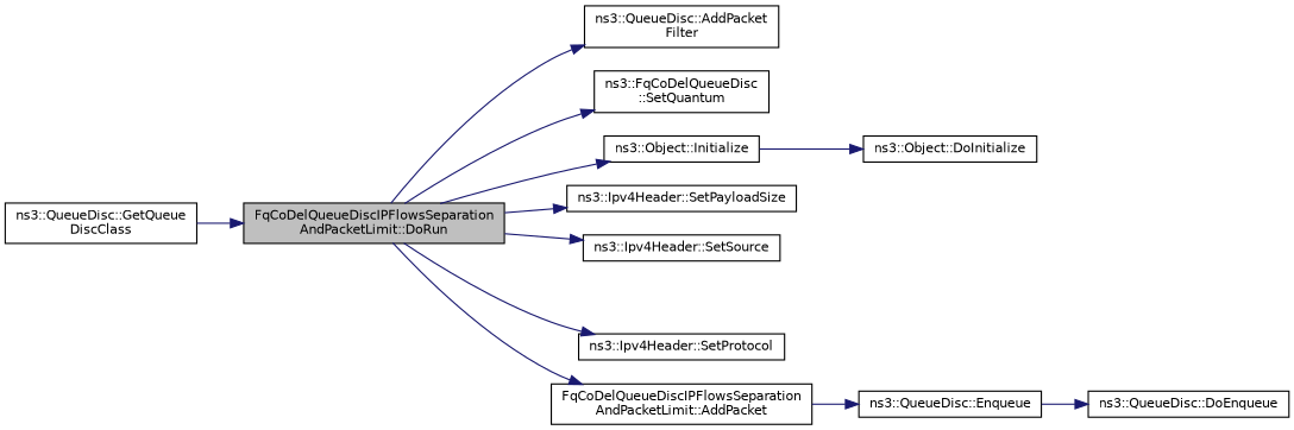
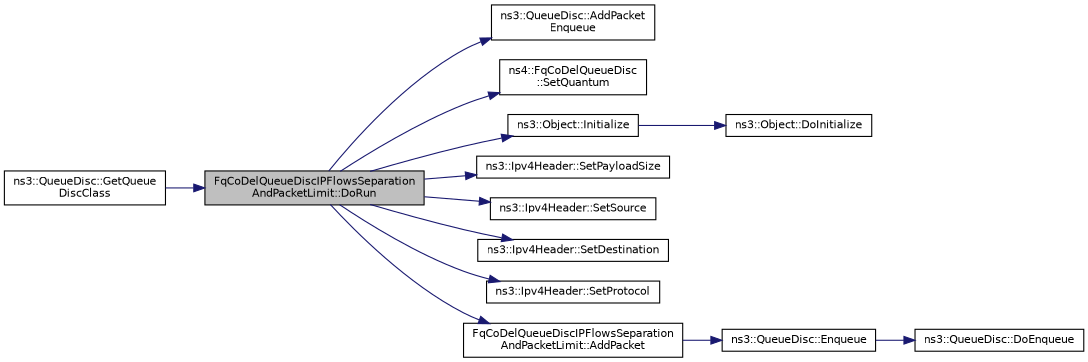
  digraph {
    fontname="DejaVu Sans"
    rankdir=LR
    node [color=black fillcolor=white fontname="DejaVu Sans" fontsize=10 shape=record style=filled]
    edge [color=midnightblue fontname="DejaVu Sans" fontsize=10 labelfontname=Helvetica labelfontsize=10 style=solid]
    n1 [fillcolor=grey75 fontcolor=black height=0.2 label="FqCoDelQueueDiscIPFlowsSeparation\lAndPacketLimit::DoRun" width=0.4]
-   n2 [height=0.2 label="ns3::QueueDisc::AddPacket\lFilter" width=0.4]
-   n3 [height=0.2 label="ns3::FqCoDelQueueDisc\l::SetQuantum" width=0.4]
+   n2 [height=0.2 label="ns3::QueueDisc::AddPacket\lEnqueue" width=0.4]
+   n3 [height=0.2 label="ns4::FqCoDelQueueDisc\l::SetQuantum" width=0.4]
    n4 [height=0.2 label="ns3::Object::Initialize" width=0.4]
    n5 [height=0.2 label="ns3::Ipv4Header::SetPayloadSize" width=0.4]
    n6 [height=0.2 label="ns3::Ipv4Header::SetSource" width=0.4]
+   n7 [height=0.2 label="ns3::Ipv4Header::SetDestination" width=0.4]
    n8 [height=0.2 label="ns3::Ipv4Header::SetProtocol" width=0.4]
    n9 [height=0.2 label="FqCoDelQueueDiscIPFlowsSeparation\lAndPacketLimit::AddPacket" width=0.4]
    n10 [height=0.2 label="ns3::Object::DoInitialize" width=0.4]
    n11 [height=0.2 label="ns3::QueueDisc::Enqueue" width=0.4]
    n12 [height=0.2 label="ns3::QueueDisc::GetQueue\lDiscClass" width=0.4]
    n13 [height=0.2 label="ns3::QueueDisc::DoEnqueue" width=0.4]
    n1 -> n2
    n1 -> n3
    n1 -> n4
    n1 -> n5
    n1 -> n6
+   n1 -> n7
    n1 -> n8
    n1 -> n9
    n4 -> n10
    n9 -> n11
    n11 -> n13
    n12 -> n1
  }
